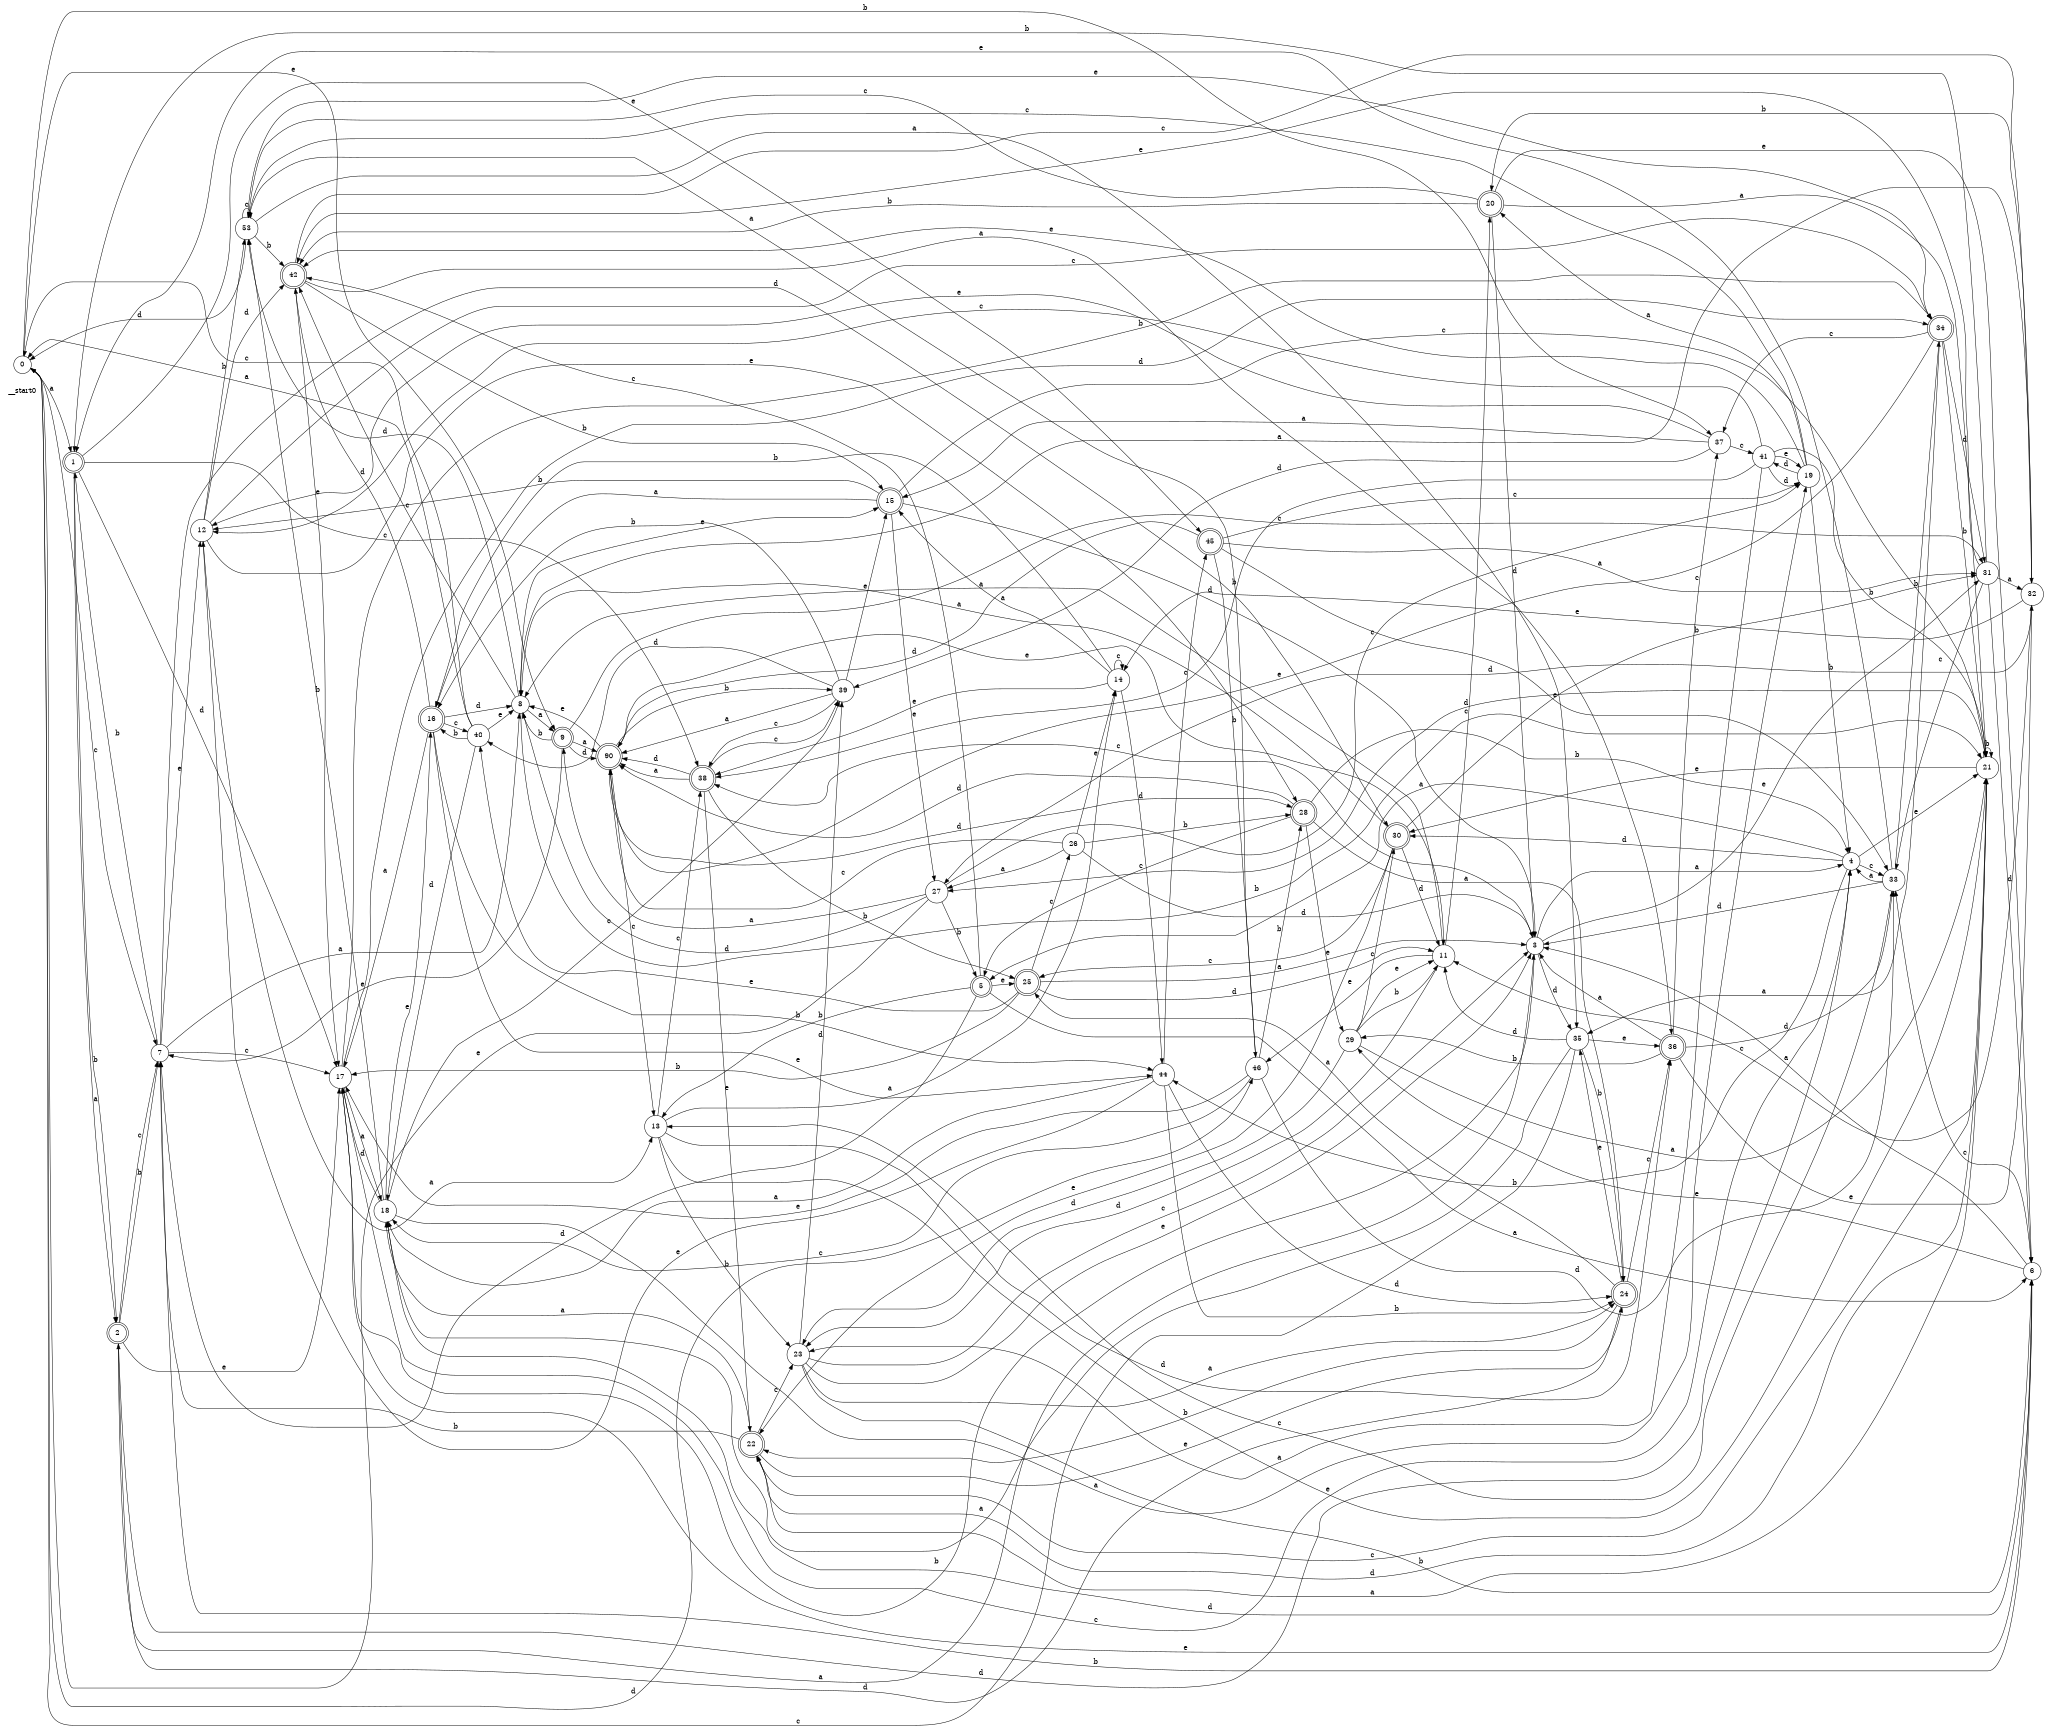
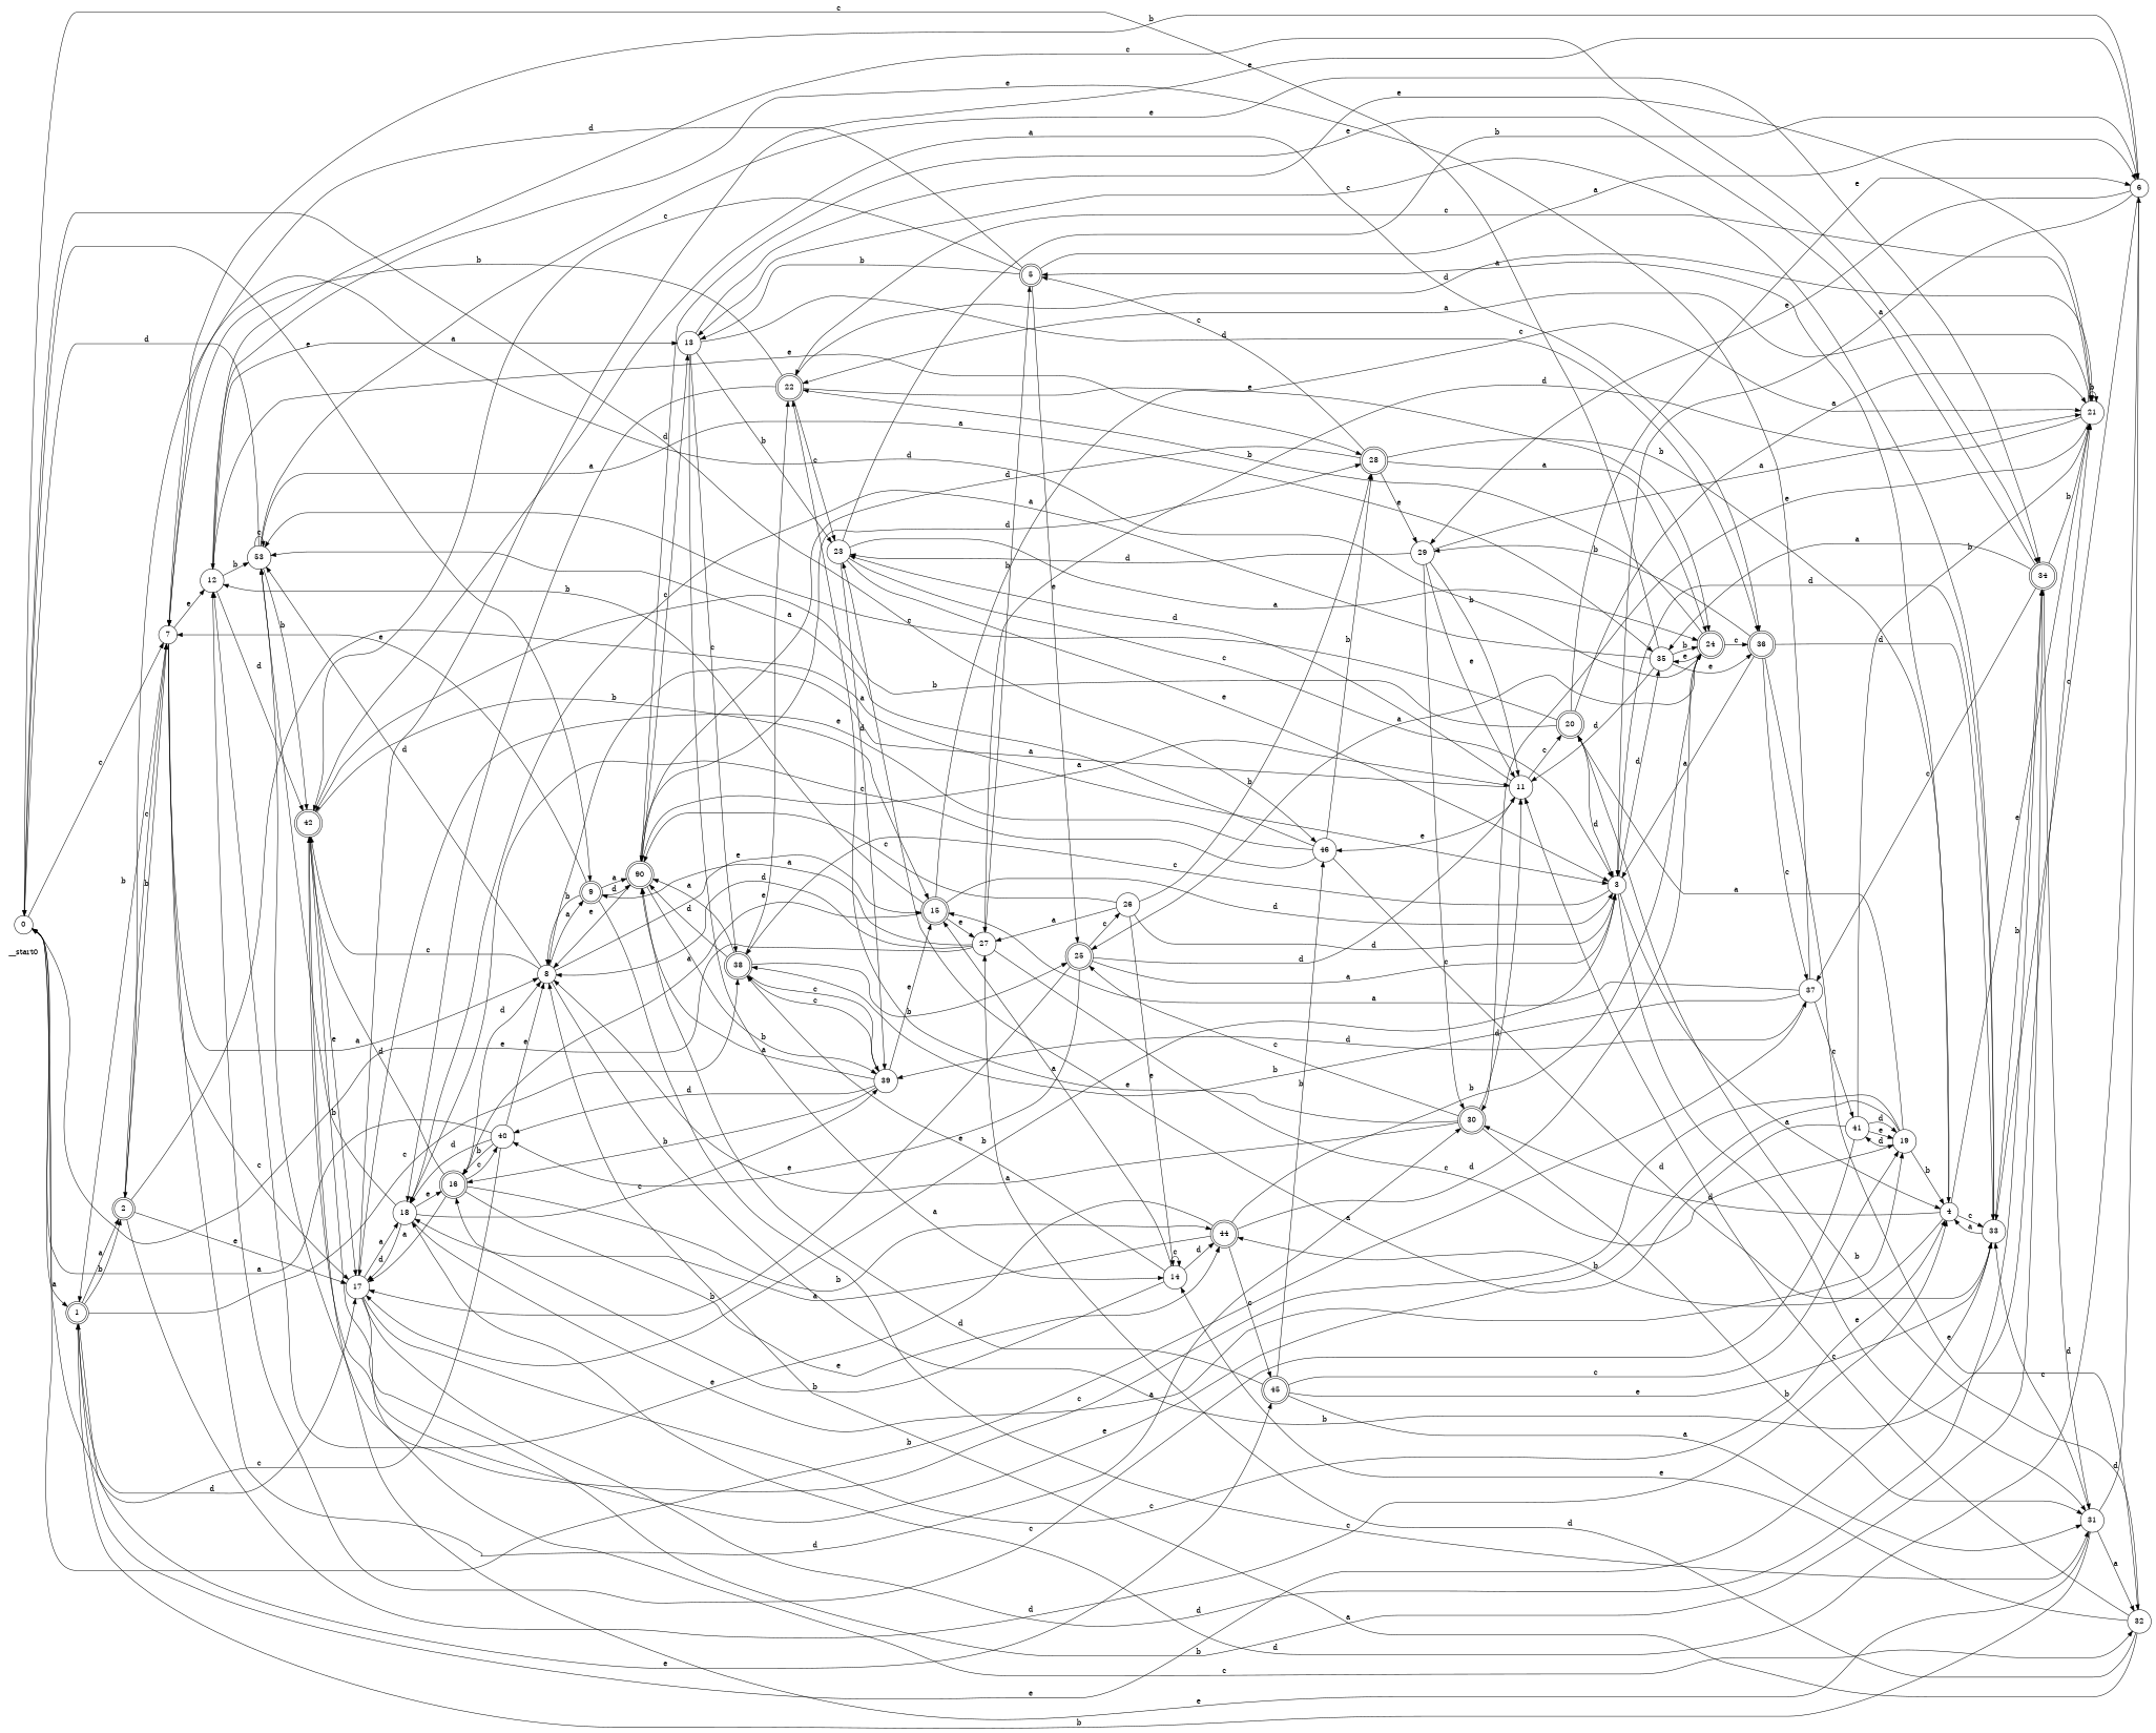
  digraph {
    rankdir=LR
    node [shape=circle color=black fillcolor=white style=filled]
    __start0 [shape=none color="" fillcolor="" style=""]
    n2 [label=0]
    n3 [label=1 shape=doublecircle style="rounded,filled"]
    n4 [label=7]
    n5 [label=9 shape=doublecircle style="rounded,filled"]
    n6 [label=37]
    n7 [label=46]
    n8 [label=2 shape=doublecircle style="rounded,filled"]
    n9 [label=17]
    n10 [label=38 shape=doublecircle style="rounded,filled"]
    n11 [label=45 shape=doublecircle style="rounded,filled"]
    n12 [label=30 shape=doublecircle style="rounded,filled"]
    n13 [label=8]
    n14 [label=12]
    n15 [label=31]
    n16 [label=90 shape=doublecircle style="rounded,filled"]
    n17 [label=15 shape=doublecircle style="rounded,filled"]
    n18 [label=39]
    n19 [label=41]
    n20 [label=33]
    n21 [label=18]
    n22 [label=53]
    n23 [label=28 shape=doublecircle style="rounded,filled"]
    n24 [label=3]
    n25 [label=4]
    n26 [label=6]
    n27 [label=34 shape=doublecircle style="rounded,filled"]
    n28 [label=25 shape=doublecircle style="rounded,filled"]
    n29 [label=22 shape=doublecircle style="rounded,filled"]
    n30 [label=19]
    n31 [label=35]
    n32 [label=5 shape=doublecircle style="rounded,filled"]
    n33 [label=21]
-   n34 [label=44]
+   n34 [label=44 shape=doublecircle]
    n35 [label=42 shape=doublecircle style="rounded,filled"]
    n36 [label=32]
    n37 [label=11]
    n38 [label=36 shape=doublecircle style="rounded,filled"]
    n39 [label=24 shape=doublecircle]
    n40 [label=13 style="rounded,filled"]
    n41 [label=27]
    n42 [label=29]
    n43 [label=23]
    n44 [label=14]
    n45 [label=40]
    n46 [label=26]
    n47 [label=16 shape=doublecircle style="rounded,filled"]
    n48 [label=20 shape=doublecircle style="rounded,filled"]
    n2 -> n3 [label=a]
    n2 -> n4 [label=c]
    n2 -> n5 [label=e]
    n2 -> n6 [label=b]
    n2 -> n7 [label=d]
    n3 -> n8 [label=a]
    n3 -> n8 [label=b]
    n3 -> n9 [label=d]
    n3 -> n10 [label=c]
    n3 -> n11 [label=e]
    n4 -> n3 [label=b]
    n4 -> n9 [label=c]
    n4 -> n12 [label=d]
    n4 -> n13 [label=a]
    n4 -> n14 [label=e]
    n5 -> n4 [label=e]
    n5 -> n13 [label=b]
    n5 -> n15 [label=c]
    n5 -> n16 [label=a]
    n5 -> n16 [label=d]
-   n19 -> n10 [label=b]
+   n6 -> n10 [label=b]
    n6 -> n14 [label=e]
    n6 -> n17 [label=a]
    n6 -> n18 [label=d]
    n6 -> n19 [label=c]
    n7 -> n9 [label=e]
    n7 -> n20 [label=d]
    n7 -> n21 [label=c]
    n7 -> n22 [label=a]
    n7 -> n23 [label=b]
    n8 -> n4 [label=b]
    n8 -> n4 [label=c]
    n8 -> n9 [label=e]
    n8 -> n24 [label=a]
    n8 -> n25 [label=d]
    n9 -> n21 [label=a]
    n9 -> n25 [label=c]
    n9 -> n26 [label=e]
    n9 -> n27 [label=b]
    n9 -> n27 [label=d]
    n10 -> n16 [label=a]
    n10 -> n16 [label=d]
    n10 -> n18 [label=c]
    n10 -> n28 [label=b]
    n10 -> n29 [label=e]
    n11 -> n7 [label=b]
    n11 -> n15 [label=a]
    n11 -> n16 [label=d]
    n11 -> n20 [label=e]
    n11 -> n30 [label=c]
    n12 -> n13 [label=a]
    n12 -> n15 [label=b]
    n12 -> n28 [label=c]
    n12 -> n29 [label=e]
    n12 -> n37 [label=d]
    n13 -> n5 [label=a]
    n13 -> n17 [label=e]
    n13 -> n22 [label=d]
    n13 -> n33 [label=b]
    n13 -> n35 [label=c]
    n14 -> n22 [label=b]
    n14 -> n23 [label=e]
    n14 -> n27 [label=c]
    n14 -> n35 [label=d]
    n14 -> n40 [label=a]
    n15 -> n3 [label=b]
    n15 -> n20 [label=c]
    n15 -> n26 [label=d]
    n15 -> n35 [label=e]
    n15 -> n36 [label=a]
    n16 -> n13 [label=e]
    n16 -> n18 [label=b]
    n16 -> n23 [label=d]
-   n16 -> n37 [label=e]
+   n16 -> n37 [label=a]
    n16 -> n40 [label=c]
    n17 -> n14 [label=b]
    n17 -> n24 [label=d]
    n17 -> n33 [label=c]
    n17 -> n41 [label=e]
    n17 -> n47 [label=a]
    n18 -> n10 [label=c]
    n18 -> n16 [label=a]
    n18 -> n17 [label=e]
    n18 -> n45 [label=d]
    n18 -> n47 [label=b]
    n19 -> n14 [label=c]
    n19 -> n30 [label=d]
    n19 -> n30 [label=e]
    n19 -> n33 [label=b]
    n19 -> n43 [label=a]
    n20 -> n3 [label=e]
    n20 -> n24 [label=d]
    n20 -> n25 [label=a]
    n20 -> n27 [label=b]
    n20 -> n40 [label=c]
    n21 -> n9 [label=d]
    n21 -> n18 [label=c]
    n21 -> n22 [label=b]
    n21 -> n30 [label=a]
    n21 -> n47 [label=e]
    n22 -> n2 [label=d]
    n22 -> n22 [label=c]
    n22 -> n27 [label=e]
    n22 -> n31 [label=a]
    n22 -> n35 [label=b]
    n23 -> n16 [label=d]
    n23 -> n25 [label=b]
    n23 -> n32 [label=c]
    n23 -> n39 [label=a]
    n23 -> n42 [label=e]
    n24 -> n9 [label=b]
    n24 -> n10 [label=c]
    n24 -> n15 [label=e]
    n24 -> n25 [label=a]
    n24 -> n31 [label=d]
    n25 -> n12 [label=d]
    n25 -> n20 [label=c]
    n25 -> n32 [label=a]
    n25 -> n33 [label=e]
    n25 -> n34 [label=b]
    n26 -> n4 [label=b]
    n26 -> n20 [label=c]
    n26 -> n21 [label=d]
    n26 -> n24 [label=a]
    n26 -> n42 [label=e]
    n27 -> n6 [label=c]
    n27 -> n15 [label=d]
    n27 -> n16 [label=e]
    n27 -> n31 [label=a]
    n27 -> n33 [label=b]
    n28 -> n9 [label=b]
    n28 -> n24 [label=a]
    n28 -> n37 [label=d]
    n28 -> n45 [label=e]
    n28 -> n46 [label=c]
    n29 -> n4 [label=b]
    n29 -> n21 [label=a]
    n29 -> n33 [label=d]
    n29 -> n39 [label=e]
    n29 -> n43 [label=c]
    n30 -> n19 [label=d]
    n30 -> n22 [label=c]
    n30 -> n25 [label=b]
    n30 -> n35 [label=e]
    n30 -> n48 [label=a]
    n31 -> n2 [label=c]
    n31 -> n21 [label=a]
    n31 -> n37 [label=d]
    n31 -> n38 [label=e]
    n31 -> n39 [label=b]
    n32 -> n4 [label=d]
    n32 -> n26 [label=a]
    n32 -> n28 [label=e]
    n32 -> n35 [label=c]
    n32 -> n40 [label=b]
    n33 -> n12 [label=e]
    n33 -> n29 [label=a]
    n33 -> n29 [label=c]
    n33 -> n33 [label=b]
    n33 -> n41 [label=d]
    n34 -> n11 [label=c]
    n34 -> n14 [label=e]
    n34 -> n21 [label=a]
    n34 -> n39 [label=b]
    n34 -> n39 [label=d]
    n35 -> n9 [label=e]
    n35 -> n17 [label=b]
    n35 -> n36 [label=c]
    n35 -> n38 [label=a]
    n36 -> n13 [label=a]
    n36 -> n37 [label=c]
    n36 -> n41 [label=d]
    n36 -> n44 [label=e]
    n36 -> n48 [label=b]
    n37 -> n7 [label=e]
    n37 -> n13 [label=a]
    n37 -> n43 [label=d]
    n37 -> n48 [label=c]
    n38 -> n6 [label=c]
    n38 -> n20 [label=d]
    n38 -> n24 [label=a]
    n38 -> n36 [label=e]
    n38 -> n42 [label=b]
    n39 -> n8 [label=d]
    n39 -> n28 [label=a]
    n39 -> n29 [label=b]
    n39 -> n31 [label=e]
    n39 -> n38 [label=c]
    n40 -> n10 [label=c]
    n40 -> n33 [label=e]
    n40 -> n38 [label=d]
    n40 -> n43 [label=b]
    n40 -> n44 [label=a]
    n41 -> n2 [label=e]
    n41 -> n5 [label=a]
    n41 -> n13 [label=d]
    n41 -> n30 [label=c]
    n41 -> n32 [label=b]
    n42 -> n12 [label=c]
    n42 -> n33 [label=a]
    n42 -> n37 [label=b]
    n42 -> n37 [label=e]
    n42 -> n43 [label=d]
    n43 -> n18 [label=d]
    n43 -> n24 [label=c]
    n43 -> n24 [label=e]
    n43 -> n26 [label=b]
    n43 -> n39 [label=a]
    n44 -> n10 [label=e]
    n44 -> n17 [label=a]
    n44 -> n34 [label=d]
    n44 -> n44 [label=c]
    n44 -> n47 [label=b]
    n45 -> n2 [label=a]
    n45 -> n2 [label=c]
    n45 -> n13 [label=e]
    n45 -> n21 [label=d]
    n45 -> n47 [label=b]
    n46 -> n16 [label=c]
    n46 -> n23 [label=b]
    n46 -> n24 [label=d]
    n46 -> n41 [label=a]
    n46 -> n44 [label=e]
    n47 -> n9 [label=a]
    n47 -> n13 [label=d]
    n47 -> n34 [label=b]
    n47 -> n34 [label=e]
    n47 -> n35 [label=d]
    n47 -> n45 [label=c]
    n48 -> n22 [label=c]
    n48 -> n24 [label=d]
    n48 -> n26 [label=e]
    n48 -> n33 [label=a]
    n48 -> n35 [label=b]
  }
